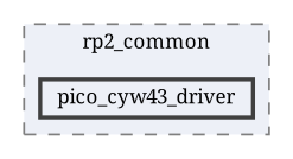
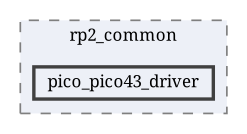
  digraph {
    compound=true
    rankdir=LR
    fontname="Noto Serif"
-   n1 [color=grey25 fillcolor="#edf0f7" fontname="Noto Serif" fontsize=10 height=0.2 label=pico_cyw43_driver shape=box style="filled,bold" width=0.4]
+   n1 [color=grey25 fillcolor="#edf0f7" fontname="Noto Serif" fontsize=10 height=0.2 label=pico_pico43_driver shape=box style="filled,bold" width=0.4]
    subgraph cluster_1 {
      bgcolor="#edf0f7"
      fontsize=10
      label=rp2_common
      pencolor=grey50
      style="filled,dashed"
      n1
    }
  }
